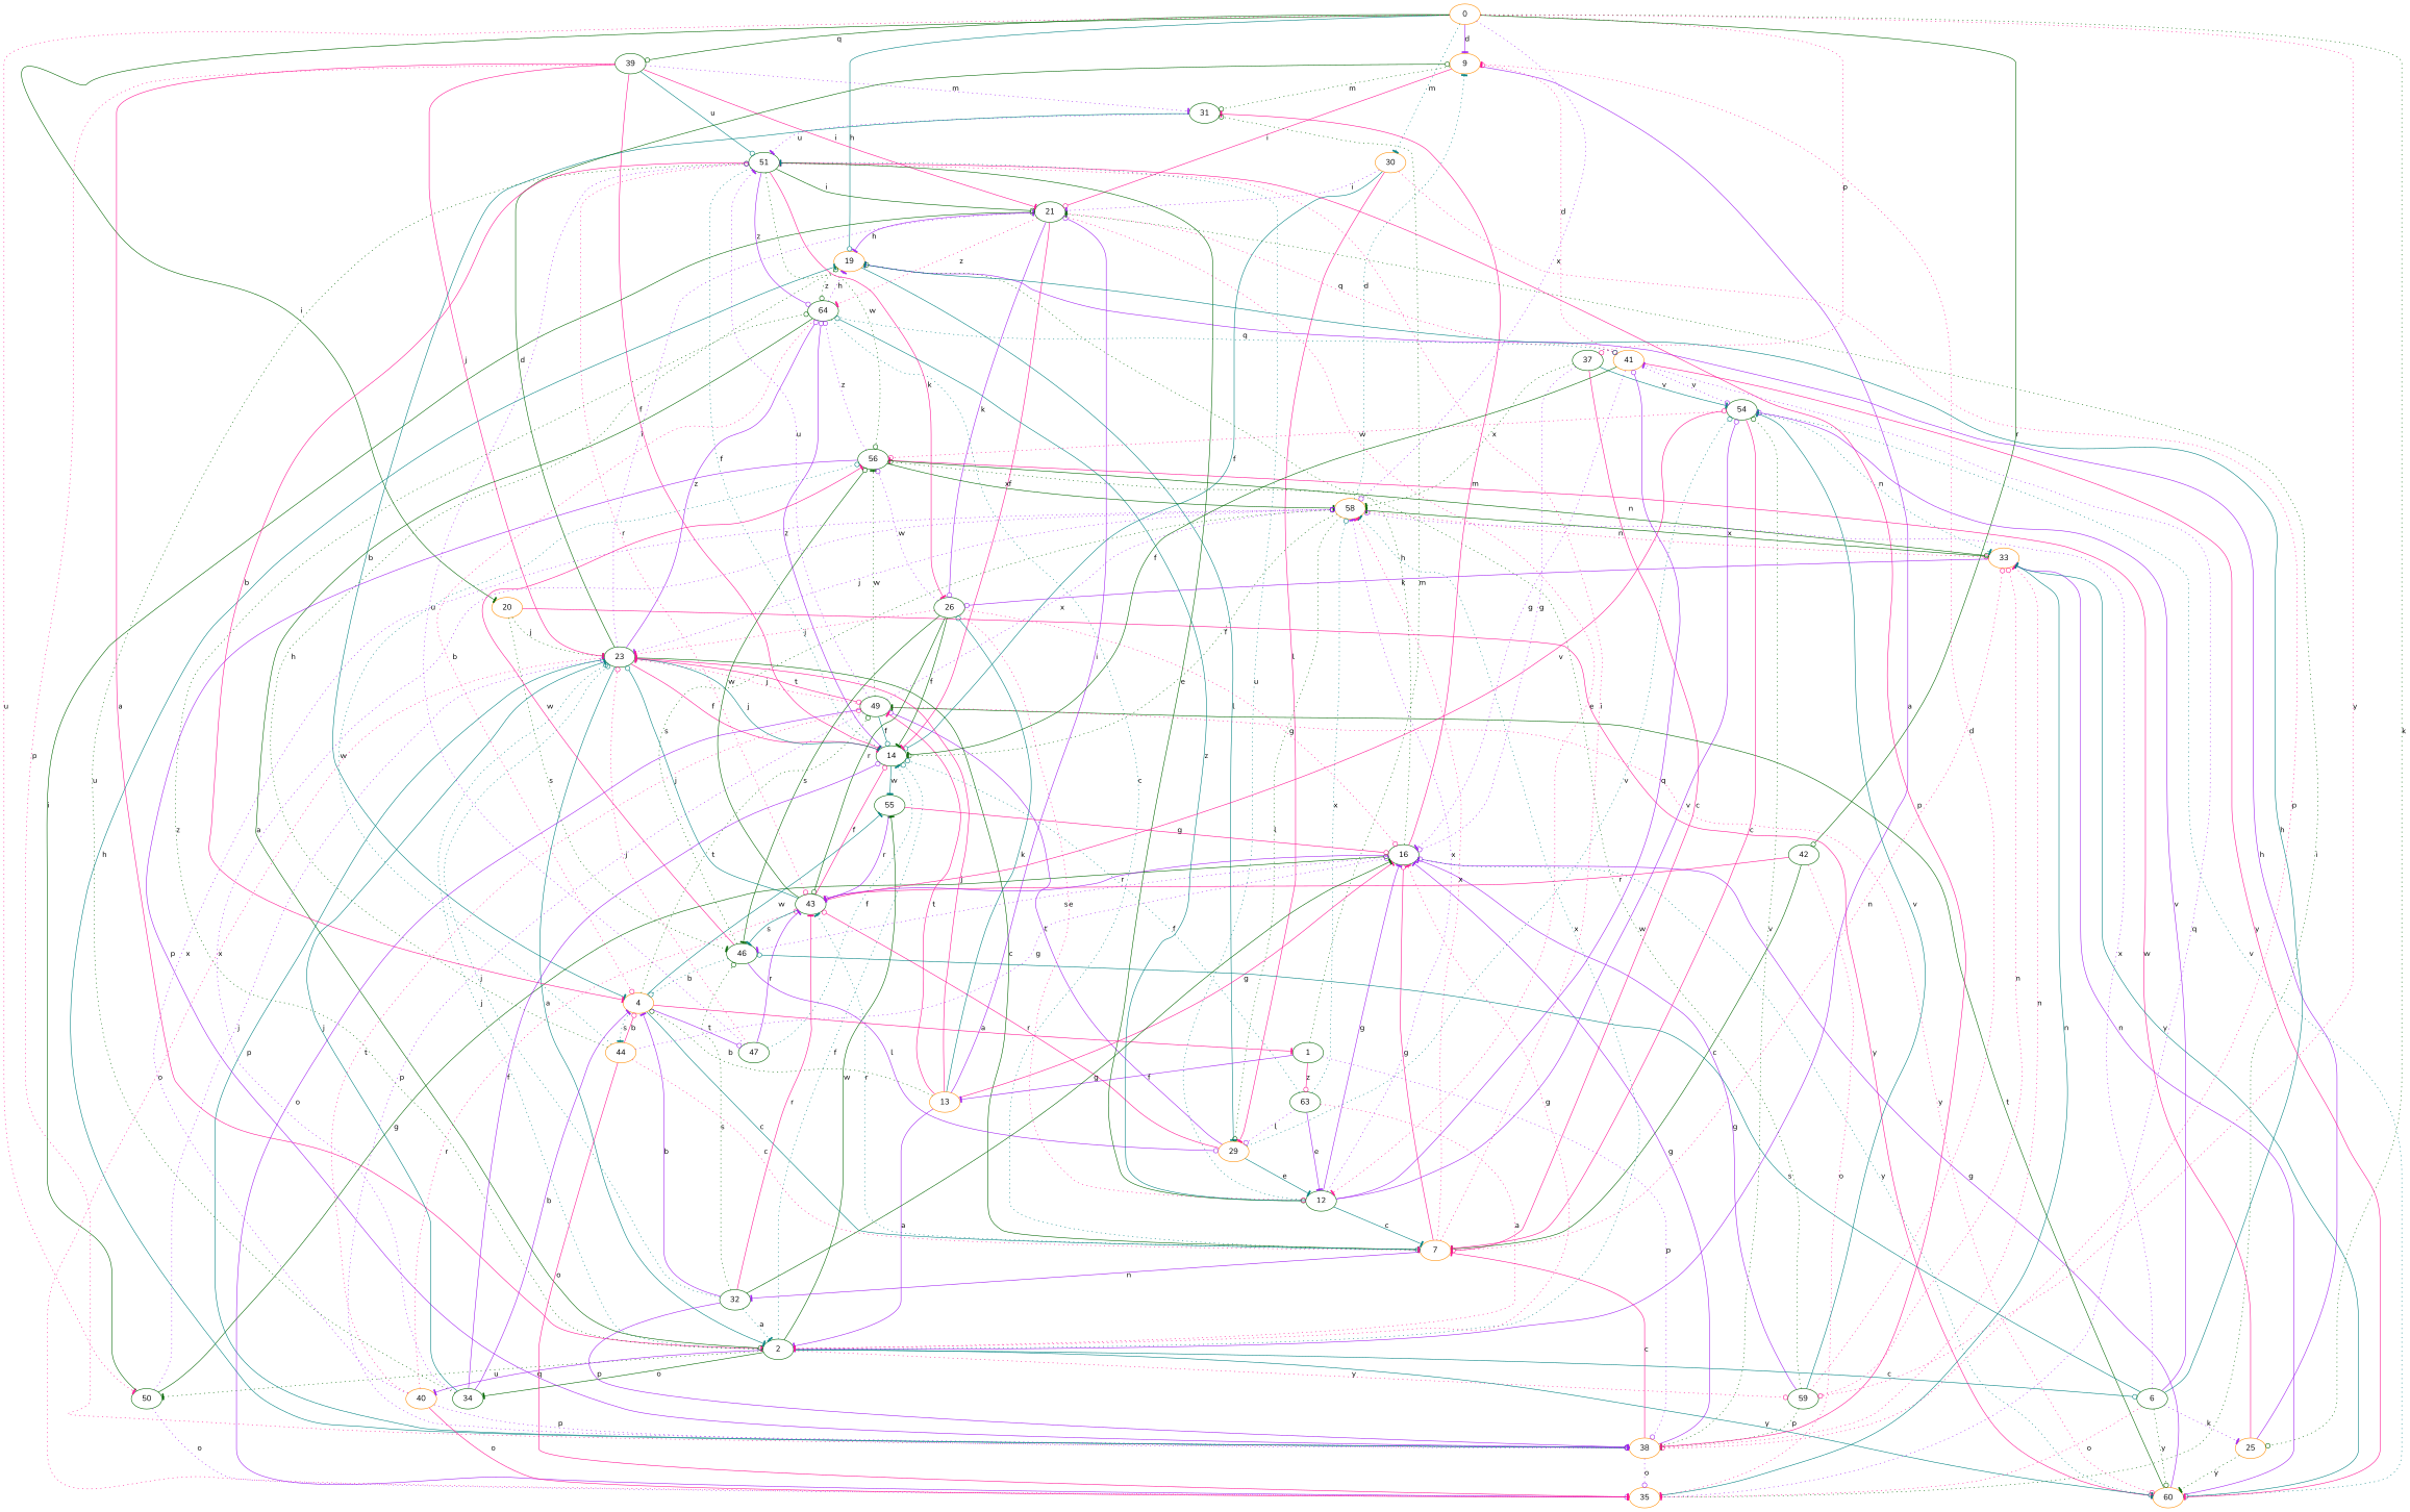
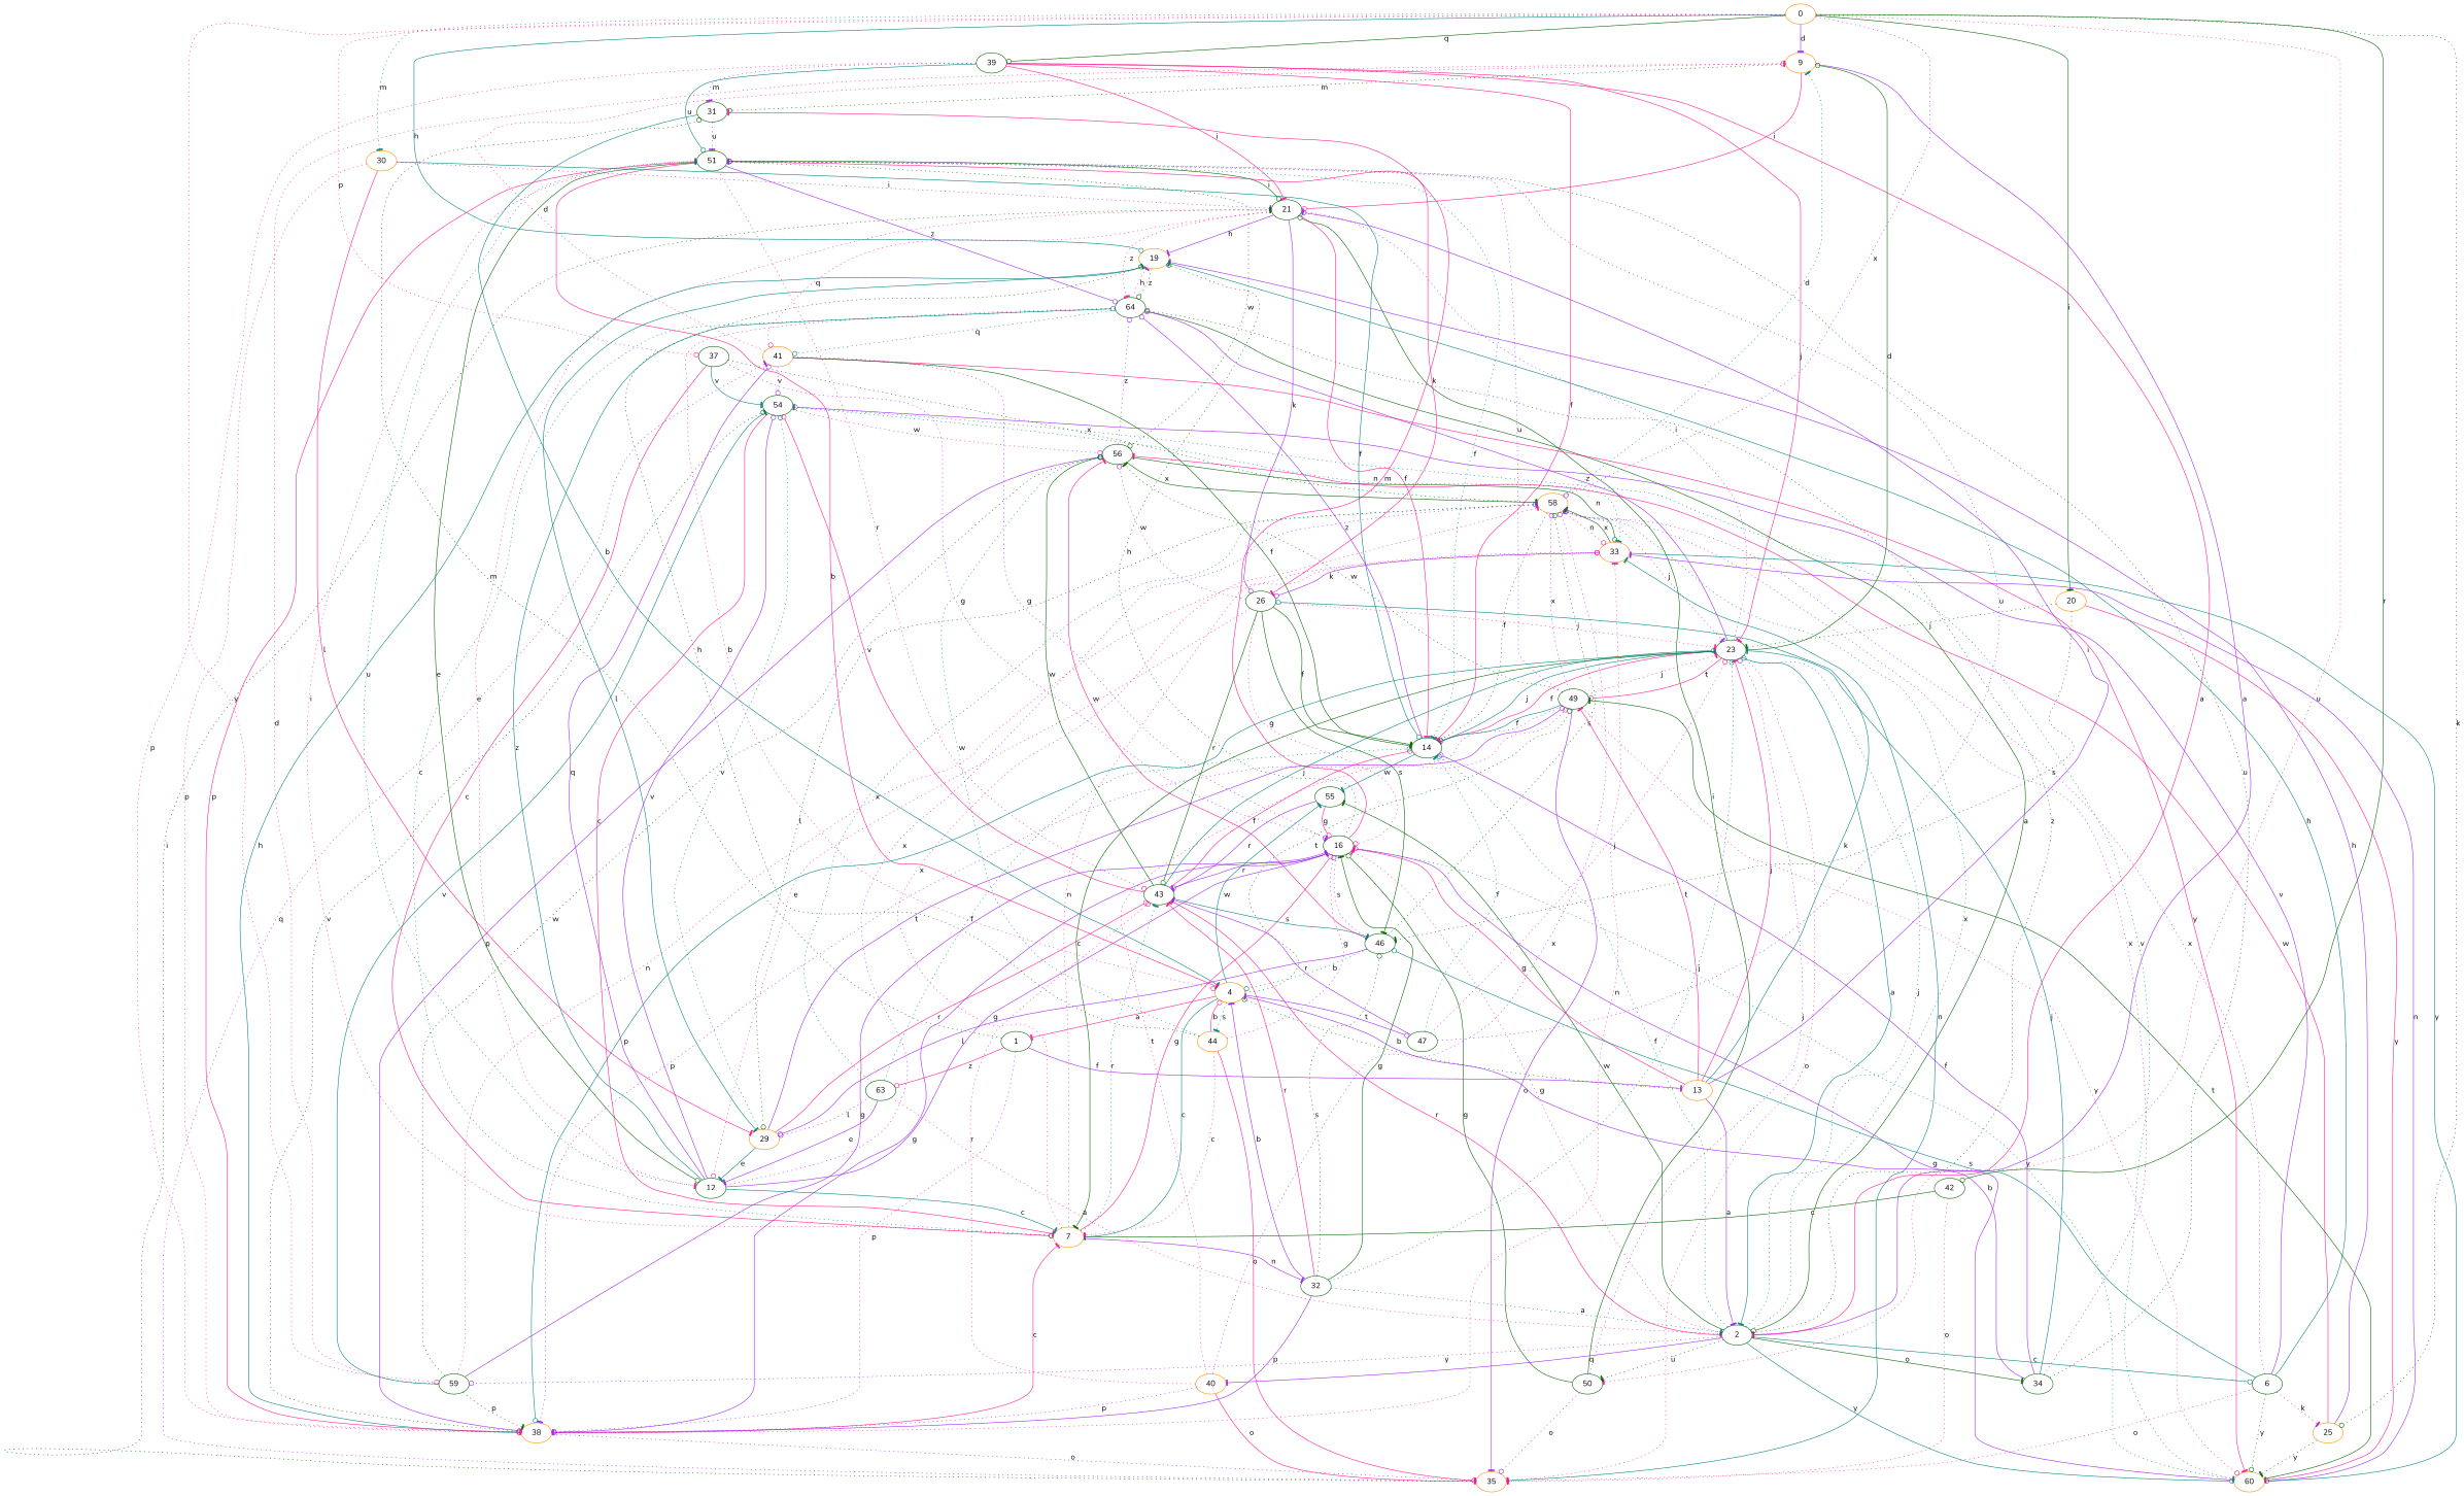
  strict digraph {
    fontname=Nunito
    node [color=darkgreen fontname=Nunito]
    edge [arrowhead=tee color=deeppink fontname=Nunito style=solid]
    0 [color=darkorange]
    9 [color=darkorange]
    19 [color=darkorange]
    20 [color=darkorange]
    25 [color=darkorange]
    30 [color=darkorange]
    37
    39
    42
    50
    58 [color=darkorange]
    59
    31
    2
    21
    64
    29 [color=darkorange]
    23
    60 [color=darkorange]
    46
    56
    38 [color=darkorange]
    14
    16
    7 [color=darkorange]
    54
    51
    35 [color=darkorange]
    33 [color=darkorange]
    13 [color=darkorange]
    1
    63
    4 [color=darkorange]
    49
    26
    12
    6
    34
    40 [color=darkorange]
    43
    55
    41 [color=darkorange]
    44 [color=darkorange]
    47
    32
    0 -> 9 [color=purple label=d]
    0 -> 19 [arrowhead=odot color=teal label=h]
    0 -> 20 [color=darkgreen label=i]
    0 -> 25 [arrowhead=odot color=darkgreen label=k style=dotted]
    0 -> 30 [color=teal label=m style=dotted]
    0 -> 37 [arrowhead=odot label=p style=dotted]
    0 -> 39 [arrowhead=odot color=darkgreen label=q]
    0 -> 42 [arrowhead=odot color=darkgreen label=r]
    0 -> 50 [label=u style=dotted]
    0 -> 58 [arrowhead=odot color=purple label=x style=dotted]
    0 -> 59 [arrowhead=odot label=y style=dotted]
    9 -> 31 [arrowhead=odot color=darkgreen label=m style=dotted]
    9 -> 2 [color=purple label=a]
    9 -> 21 [arrowhead=odot label=i]
    19 -> 64 [arrowhead=odot color=darkgreen label=z style=dotted]
    19 -> 29 [color=teal label=l]
    20 -> 23 [color=darkgreen label=j style=dotted]
    20 -> 60 [label=y]
    20 -> 46 [color=darkgreen label=s style=dotted]
    25 -> 19 [color=purple label=h]
    25 -> 60 [color=darkgreen label=y style=dotted]
    25 -> 56 [label=w]
    30 -> 21 [color=purple label=i style=dotted]
    30 -> 29 [label=l]
    30 -> 38 [arrowhead=odot label=p style=dotted]
    30 -> 14 [arrowhead=odot color=teal label=f]
    37 -> 58 [color=darkgreen label=x style=dotted]
    37 -> 16 [arrowhead=odot color=purple label=g style=dotted]
    37 -> 7 [arrowhead=odot label=c]
    37 -> 54 [color=teal label=v]
    39 -> 31 [color=purple label=m style=dotted]
    39 -> 2 [label=a]
    39 -> 21 [label=i]
    39 -> 23 [label=j]
    39 -> 38 [arrowhead=odot label=p style=dotted]
    39 -> 14 [label=f]
    39 -> 51 [arrowhead=odot color=teal label=u]
    42 -> 7 [color=darkgreen label=c]
    42 -> 35 [label=o style=dotted]
    50 -> 21 [arrowhead=odot color=darkgreen label=i]
    50 -> 23 [arrowhead=odot color=purple label=j style=dotted]
    50 -> 16 [arrowhead=odot color=darkgreen label=g]
    50 -> 35 [arrowhead=odot color=purple label=o style=dotted]
    58 -> 9 [color=teal label=d style=dotted]
    58 -> 29 [arrowhead=odot color=darkgreen label=l style=dotted]
    58 -> 23 [color=purple label=j style=dotted]
    58 -> 14 [arrowhead=odot color=darkgreen label=f style=dotted]
    58 -> 33 [arrowhead=odot label=n style=dotted]
    59 -> 9 [label=d style=dotted]
    59 -> 56 [arrowhead=odot color=darkgreen label=w style=dotted]
    59 -> 38 [color=darkgreen label=p style=dotted]
    59 -> 16 [color=purple label=g]
    59 -> 54 [color=teal label=v]
    59 -> 33 [arrowhead=odot label=n style=dotted]
    31 -> 51 [color=purple label=u style=dotted]
    31 -> 4 [color=teal label=b]
    2 -> 50 [color=darkgreen label=u style=dotted]
    2 -> 58 [color=teal label=x style=dotted]
-   2 -> 59 [arrowhead=odot label=y style=dotted]
+   2 -> 59 [arrowhead=odot color=purple label=y style=dotted]
    2 -> 64 [arrowhead=odot color=darkgreen label=z style=dotted]
    2 -> 23 [arrowhead=odot color=teal label=j style=dotted]
    2 -> 60 [arrowhead=odot color=teal label=y]
    2 -> 14 [arrowhead=odot color=teal label=f style=dotted]
    2 -> 16 [label=g style=dotted]
    2 -> 6 [arrowhead=odot color=teal label=c]
    2 -> 34 [color=darkgreen label=o]
    2 -> 40 [color=purple label=q]
-   42 -> 43 [label=r]
+   2 -> 43 [label=r]
    2 -> 55 [color=darkgreen label=w]
    21 -> 19 [color=purple label=h]
    21 -> 64 [label=z style=dotted]
    21 -> 14 [label=f]
    21 -> 26 [arrowhead=odot color=purple label=k]
    21 -> 12 [label=e style=dotted]
    21 -> 41 [arrowhead=odot label=q style=dotted]
    64 -> 19 [color=purple label=h style=dotted]
    64 -> 2 [arrowhead=odot color=darkgreen label=a]
    64 -> 7 [arrowhead=odot color=teal label=c style=dotted]
    64 -> 4 [arrowhead=odot label=b style=dotted]
    64 -> 41 [arrowhead=odot color=teal label=q style=dotted]
    29 -> 54 [arrowhead=odot color=teal label=v style=dotted]
    29 -> 49 [arrowhead=odot color=purple label=t]
    29 -> 12 [color=teal label=e]
    29 -> 43 [arrowhead=odot label=r]
    23 -> 9 [arrowhead=odot color=darkgreen label=d]
    23 -> 2 [color=teal label=a]
    23 -> 21 [color=purple label=i style=dotted]
    23 -> 64 [arrowhead=odot color=purple label=z]
    23 -> 38 [arrowhead=odot color=teal label=p]
    23 -> 14 [label=f]
    23 -> 7 [color=darkgreen label=c]
    23 -> 35 [label=o style=dotted]
    23 -> 49 [arrowhead=odot label=t]
    60 -> 16 [arrowhead=odot color=purple label=g]
    60 -> 54 [color=teal label=v style=dotted]
    60 -> 33 [color=purple label=n]
    60 -> 49 [color=darkgreen label=t]
    46 -> 58 [arrowhead=odot color=darkgreen label=s style=dotted]
    46 -> 29 [arrowhead=odot color=purple label=l]
    46 -> 56 [label=w]
    46 -> 4 [arrowhead=odot color=teal label=b style=dotted]
    56 -> 58 [color=darkgreen label=x]
    56 -> 64 [arrowhead=odot color=purple label=z style=dotted]
    56 -> 38 [arrowhead=odot color=purple label=p]
    56 -> 33 [arrowhead=odot color=darkgreen label=n]
    38 -> 19 [color=teal label=h]
    38 -> 16 [color=purple label=g]
    38 -> 7 [label=c]
    38 -> 54 [arrowhead=odot color=darkgreen label=v style=dotted]
    38 -> 35 [arrowhead=odot color=purple label=o style=dotted]
    38 -> 33 [label=n style=dotted]
    14 -> 64 [arrowhead=odot color=purple label=z]
    14 -> 23 [color=teal label=j]
    14 -> 55 [color=teal label=w]
    16 -> 19 [arrowhead=odot color=darkgreen label=h style=dotted]
    16 -> 31 [label=m]
    16 -> 60 [color=teal label=y style=dotted]
    16 -> 46 [color=purple label=s style=dotted]
    16 -> 43 [arrowhead=odot color=purple label=r]
    7 -> 58 [label=x style=dotted]
    7 -> 16 [arrowhead=odot label=g]
    7 -> 51 [label=i style=dotted]
    7 -> 33 [arrowhead=odot label=n style=dotted]
    7 -> 43 [color=teal label=r style=dotted]
    7 -> 32 [color=purple label=n]
    54 -> 56 [arrowhead=odot label=w style=dotted]
    54 -> 7 [label=c]
    54 -> 33 [color=teal label=n style=dotted]
    51 -> 21 [arrowhead=odot color=darkgreen label=i]
    51 -> 64 [arrowhead=odot color=purple label=z]
    51 -> 56 [arrowhead=odot color=darkgreen label=w style=dotted]
    51 -> 38 [label=p]
    51 -> 14 [color=teal label=f style=dotted]
    51 -> 4 [label=b]
    51 -> 26 [label=k]
    51 -> 12 [arrowhead=odot color=darkgreen label=e]
    51 -> 43 [arrowhead=odot label=r style=dotted]
    35 -> 21 [color=darkgreen label=i style=dotted]
    35 -> 33 [color=teal label=n]
    35 -> 41 [color=purple label=q style=dotted]
    33 -> 58 [color=darkgreen label=x]
    33 -> 60 [arrowhead=odot color=teal label=y]
    33 -> 26 [arrowhead=odot color=purple label=k]
    13 -> 2 [color=purple label=a]
    13 -> 21 [arrowhead=odot color=purple label=i]
    13 -> 23 [label=j]
    13 -> 16 [label=g]
    13 -> 4 [arrowhead=odot color=darkgreen label=b style=dotted]
    13 -> 49 [label=t]
    13 -> 26 [arrowhead=odot color=teal label=k]
    1 -> 31 [arrowhead=odot color=darkgreen label=m style=dotted]
    1 -> 38 [arrowhead=odot color=purple label=p style=dotted]
    1 -> 13 [color=purple label=f]
    1 -> 63 [arrowhead=odot label=z]
    63 -> 58 [arrowhead=odot color=teal label=x style=dotted]
    63 -> 2 [label=a style=dotted]
    63 -> 29 [arrowhead=odot color=purple label=l style=dotted]
    63 -> 14 [arrowhead=odot color=teal label=f style=dotted]
    63 -> 12 [color=purple label=e]
    4 -> 7 [color=teal label=c]
    4 -> 1 [label=a]
    4 -> 49 [arrowhead=odot color=darkgreen label=t style=dotted]
    4 -> 55 [color=teal label=w]
    4 -> 44 [color=teal label=s style=dotted]
    4 -> 47 [arrowhead=odot color=purple label=t]
    49 -> 58 [arrowhead=odot color=purple label=x style=dotted]
    49 -> 23 [label=j style=dotted]
    49 -> 60 [arrowhead=odot label=y style=dotted]
    49 -> 56 [color=darkgreen label=w style=dotted]
    49 -> 38 [color=purple label=p style=dotted]
    49 -> 14 [arrowhead=odot color=teal label=f]
    49 -> 51 [color=purple label=u style=dotted]
    49 -> 35 [color=purple label=o]
    26 -> 23 [label=j style=dotted]
    26 -> 46 [color=darkgreen label=s]
    26 -> 56 [arrowhead=odot color=purple label=w style=dotted]
    26 -> 14 [color=darkgreen label=f]
    26 -> 16 [arrowhead=odot label=g style=dotted]
    26 -> 12 [arrowhead=odot label=e style=dotted]
    26 -> 43 [arrowhead=odot color=darkgreen label=r]
    12 -> 58 [color=purple label=x style=dotted]
    12 -> 64 [arrowhead=odot color=teal label=z]
    12 -> 16 [color=purple label=g]
    12 -> 7 [color=teal label=c]
    12 -> 54 [arrowhead=odot color=purple label=v]
    12 -> 51 [color=teal label=u style=dotted]
    12 -> 41 [arrowhead=odot color=purple label=q]
    6 -> 19 [color=teal label=h]
    6 -> 25 [color=purple label=k style=dotted]
    6 -> 58 [arrowhead=odot color=purple label=x style=dotted]
    6 -> 60 [arrowhead=odot color=darkgreen label=y style=dotted]
    6 -> 46 [arrowhead=odot color=teal label=s]
    6 -> 54 [arrowhead=odot color=purple label=v]
    6 -> 35 [label=o style=dotted]
    34 -> 58 [arrowhead=odot color=purple label=x style=dotted]
    34 -> 23 [color=teal label=j]
    34 -> 14 [arrowhead=odot color=purple label=f]
    34 -> 51 [arrowhead=odot color=darkgreen label=u style=dotted]
    34 -> 4 [color=purple label=b]
    40 -> 58 [arrowhead=odot color=purple label=x style=dotted]
    40 -> 38 [arrowhead=odot color=purple label=p style=dotted]
    40 -> 35 [label=o]
    40 -> 49 [arrowhead=odot label=t style=dotted]
    40 -> 43 [arrowhead=odot label=r style=dotted]
    43 -> 23 [arrowhead=odot color=teal label=j]
    43 -> 46 [color=teal label=s]
    43 -> 56 [arrowhead=odot color=darkgreen label=w]
    43 -> 14 [arrowhead=odot label=f]
    43 -> 54 [arrowhead=odot label=v]
    55 -> 16 [arrowhead=odot label=g]
    55 -> 43 [color=purple label=r]
    41 -> 9 [arrowhead=odot label=d style=dotted]
    41 -> 60 [label=y]
    41 -> 14 [color=darkgreen label=f]
    41 -> 16 [color=purple label=g style=dotted]
    41 -> 54 [arrowhead=odot color=purple label=v style=dotted]
    44 -> 19 [arrowhead=odot color=darkgreen label=h style=dotted]
    44 -> 56 [arrowhead=odot color=teal label=w style=dotted]
    44 -> 16 [arrowhead=odot color=purple label=g style=dotted]
    44 -> 7 [label=c style=dotted]
    44 -> 35 [label=o]
    44 -> 4 [arrowhead=odot label=b]
    47 -> 23 [arrowhead=odot label=j style=dotted]
    47 -> 14 [color=teal label=f style=dotted]
    47 -> 51 [arrowhead=odot color=purple label=u style=dotted]
    47 -> 43 [color=purple label=r]
    32 -> 2 [color=teal label=a style=dotted]
    32 -> 23 [arrowhead=odot color=teal label=j style=dotted]
    32 -> 46 [arrowhead=odot color=darkgreen label=s style=dotted]
    32 -> 38 [color=purple label=p]
    32 -> 16 [color=darkgreen label=g]
    32 -> 4 [color=purple label=b]
    32 -> 43 [label=r]
  }
